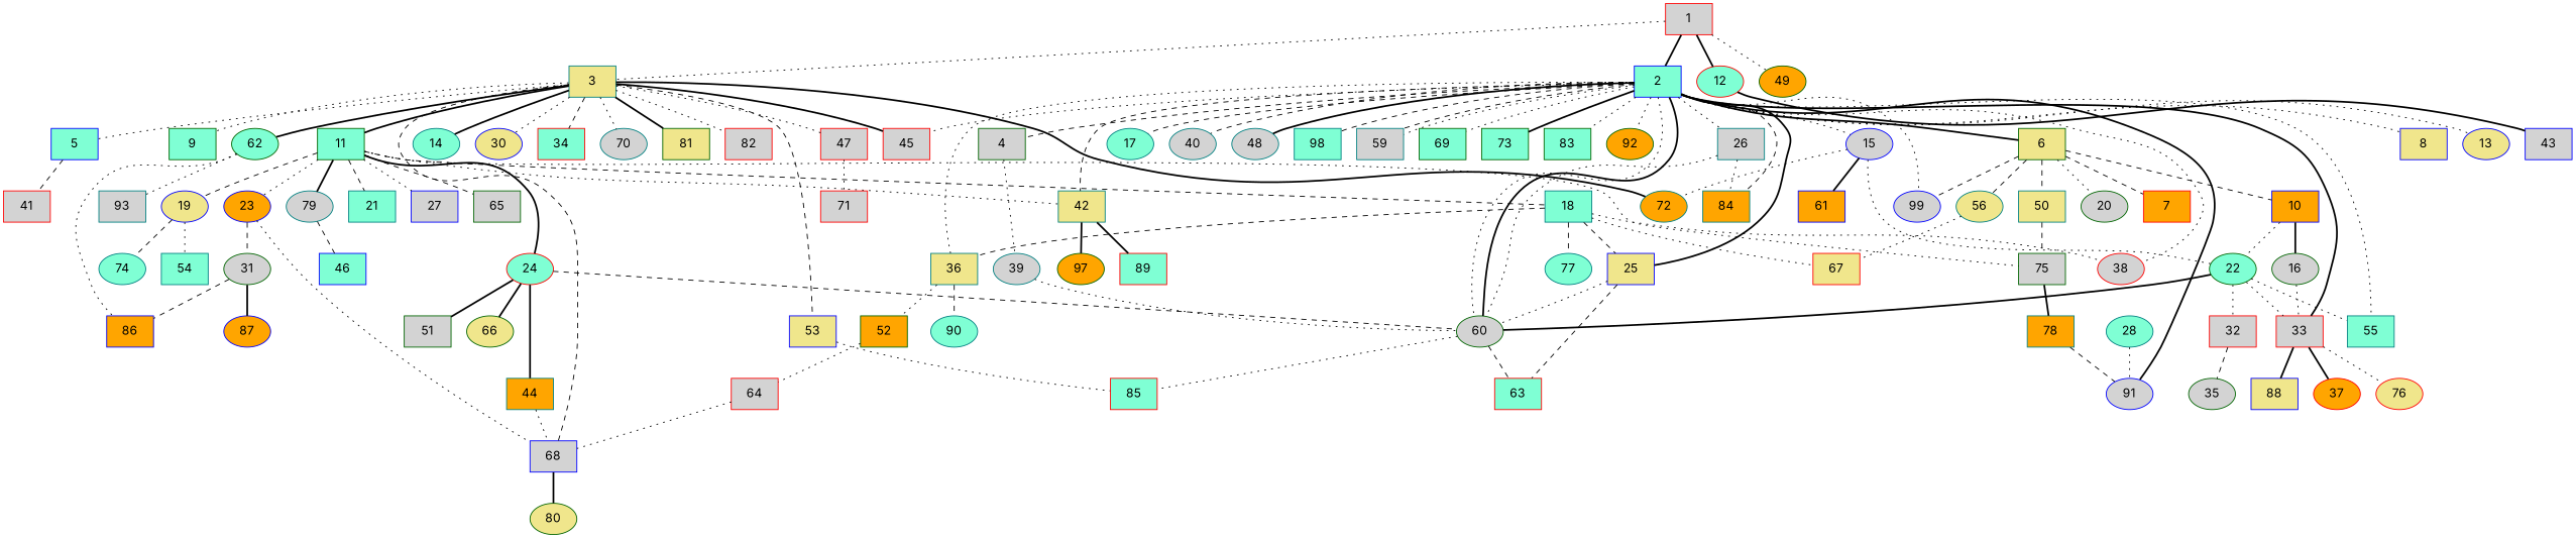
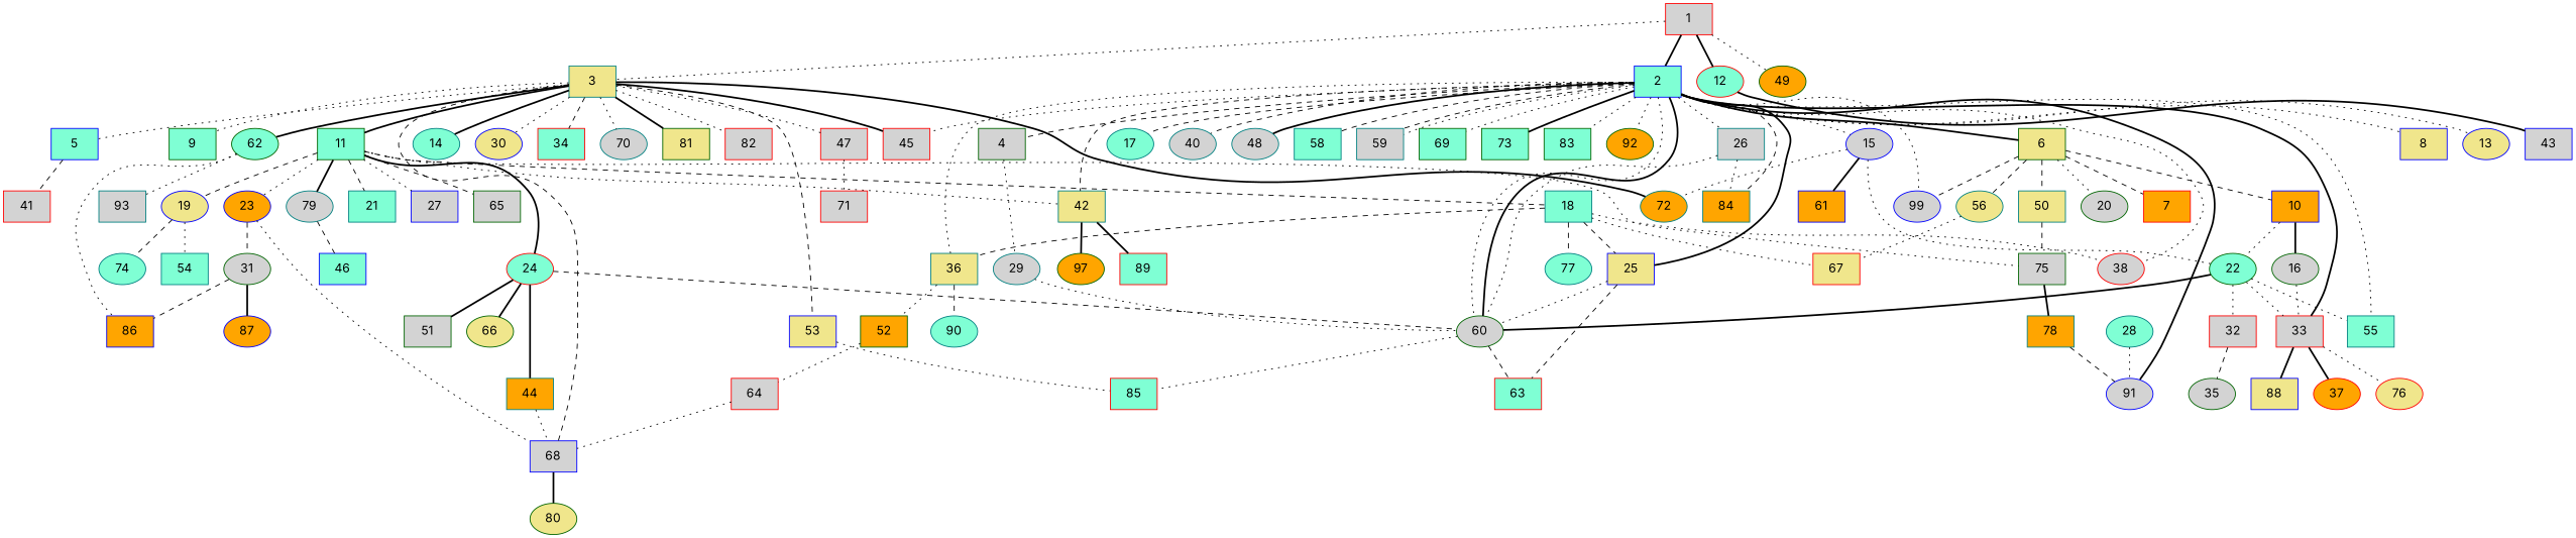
  graph {
    fontname=Inter
    node [color=teal fillcolor=lightgrey fontname=Inter shape=box style=filled]
    edge [fontname=Inter style=dotted]
    1 [color=red]
    2 [color=blue fillcolor=aquamarine]
    3 [fillcolor=khaki]
    12 [color=red fillcolor=aquamarine shape=ellipse]
    49 [color=darkgreen fillcolor=orange shape=ellipse]
    4 [color=darkgreen]
    6 [color=darkgreen fillcolor=khaki]
    8 [color=blue fillcolor=khaki]
    13 [color=blue fillcolor=khaki shape=ellipse]
    15 [color=blue shape=ellipse]
    17 [fillcolor=aquamarine shape=ellipse]
    25 [color=blue fillcolor=khaki]
    26
    33 [color=red]
    36 [fillcolor=khaki]
    38 [color=red shape=ellipse]
    n17 [color=blue label=99 shape=ellipse]
    40 [shape=ellipse]
    42 [fillcolor=khaki]
    45 [color=red]
    48 [shape=ellipse]
    55 [fillcolor=aquamarine]
-   58 [fillcolor=aquamarine label=98]
+   58 [fillcolor=aquamarine]
    59
    60 [color=darkgreen shape=ellipse]
    69 [color=darkgreen fillcolor=aquamarine]
    73 [color=darkgreen fillcolor=aquamarine]
    83 [color=darkgreen fillcolor=aquamarine]
    84 [fillcolor=orange]
    91 [color=blue shape=ellipse]
    92 [color=darkgreen fillcolor=orange shape=ellipse]
    5 [color=blue fillcolor=aquamarine]
    9 [color=darkgreen fillcolor=aquamarine]
    11 [color=darkgreen fillcolor=aquamarine]
    14 [fillcolor=aquamarine shape=ellipse]
    30 [color=blue fillcolor=khaki shape=ellipse]
    34 [color=red fillcolor=aquamarine]
    47 [color=red]
    53 [color=blue fillcolor=khaki]
    62 [color=darkgreen fillcolor=aquamarine shape=ellipse]
    68 [color=blue]
    70 [shape=ellipse]
    72 [fillcolor=orange shape=ellipse]
    81 [color=darkgreen fillcolor=khaki]
    82 [color=red]
    43 [color=blue]
-   29 [shape=ellipse label=39]
+   29 [shape=ellipse]
    7 [color=red fillcolor=orange]
    10 [color=blue fillcolor=orange]
    20 [color=darkgreen shape=ellipse]
    50 [fillcolor=khaki]
    56 [fillcolor=khaki shape=ellipse]
    22 [color=darkgreen fillcolor=aquamarine shape=ellipse]
    61 [color=blue fillcolor=orange]
    63 [color=red fillcolor=aquamarine]
    37 [color=red fillcolor=orange shape=ellipse]
    76 [color=red fillcolor=khaki shape=ellipse]
    88 [color=blue fillcolor=khaki]
    52 [color=darkgreen fillcolor=orange]
    90 [fillcolor=aquamarine shape=ellipse]
    n61 [color=darkgreen fillcolor=orange label=97 shape=ellipse]
    89 [color=red fillcolor=aquamarine]
    85 [color=red fillcolor=aquamarine]
    41 [color=red]
    18 [fillcolor=aquamarine]
    19 [color=blue fillcolor=khaki shape=ellipse]
    21 [fillcolor=aquamarine]
    23 [color=blue fillcolor=orange shape=ellipse]
    24 [color=red fillcolor=aquamarine shape=ellipse]
    27 [color=blue]
    65 [color=darkgreen]
    75 [color=darkgreen]
    79 [shape=ellipse]
    71 [color=red]
    86 [color=blue fillcolor=orange]
    93
    80 [color=darkgreen fillcolor=khaki shape=ellipse]
    16 [color=darkgreen shape=ellipse]
    67 [color=red fillcolor=khaki]
    32 [color=red]
    77 [fillcolor=aquamarine shape=ellipse]
    54 [fillcolor=aquamarine]
    74 [fillcolor=aquamarine shape=ellipse]
    31 [color=darkgreen shape=ellipse]
    44 [fillcolor=orange]
    51 [color=darkgreen]
    66 [color=darkgreen fillcolor=khaki shape=ellipse]
    78 [fillcolor=orange]
    46 [color=blue fillcolor=aquamarine]
    28 [fillcolor=aquamarine shape=ellipse]
    35 [color=darkgreen shape=ellipse]
    87 [color=blue fillcolor=orange shape=ellipse]
    64 [color=red]
    1 -- 2 [style=bold]
    1 -- 3
    1 -- 12 [style=bold]
    1 -- 49
    2 -- 4 [style=dashed]
    2 -- 6 [style=bold]
    2 -- 8
    2 -- 13
    2 -- 15
    2 -- 17 [style=dashed]
    2 -- 25 [style=bold]
    2 -- 26
    2 -- 33 [style=bold]
    2 -- 36
    2 -- 38
    2 -- n17
    2 -- 40 [style=dashed]
    2 -- 42 [style=dashed]
    2 -- 45
    2 -- 48 [style=bold]
    2 -- 55
    2 -- 58 [style=dashed]
    2 -- 59 [style=dashed]
    2 -- 59
    2 -- 60
    2 -- 60 [style=bold]
    2 -- 69
    2 -- 73 [style=bold]
    2 -- 83
    2 -- 84 [style=dashed]
    2 -- 91 [style=bold]
    2 -- 92
    3 -- 45 [style=bold]
    3 -- 5
    3 -- 9
    3 -- 11 [style=bold]
    3 -- 14 [style=bold]
    3 -- 30
    3 -- 34 [style=dashed]
    3 -- 47
    3 -- 53 [style=dashed]
    3 -- 62 [style=bold]
    3 -- 68 [style=dashed]
    3 -- 70
    3 -- 72 [style=bold]
    3 -- 81 [style=bold]
    3 -- 82
    12 -- 43 [style=bold]
    4 -- 29
    6 -- n17 [style=dashed]
    6 -- 7 [style=dashed]
    6 -- 10 [style=dashed]
    6 -- 20
    6 -- 50 [style=dashed]
    6 -- 56 [style=dashed]
    15 -- 72
    15 -- 22
    15 -- 61 [style=bold]
    25 -- 60
    25 -- 63 [style=dashed]
    26 -- 60
    26 -- 84
    33 -- 37 [style=bold]
    33 -- 76
    33 -- 88 [style=bold]
    36 -- 52
    36 -- 90 [style=dashed]
    42 -- n61 [style=bold]
    42 -- 89 [style=bold]
    60 -- 63 [style=dashed]
    60 -- 85
    5 -- 41 [style=dashed]
    11 -- 42
    11 -- 18 [style=dashed]
    11 -- 19 [style=dashed]
    11 -- 21 [style=dashed]
    11 -- 23
    11 -- 24 [style=bold]
    11 -- 27
    11 -- 65 [style=dashed]
    11 -- 75
    11 -- 79 [style=bold]
    47 -- 71
    53 -- 85
    62 -- 86
    62 -- 93
    68 -- 80 [style=bold]
    29 -- 60
    10 -- 22
    10 -- 16 [style=bold]
    50 -- 75 [style=dashed]
    56 -- 67
    22 -- 33
    22 -- 55
    22 -- 60 [style=bold]
    22 -- 32
    52 -- 64
    18 -- 25 [style=dashed]
    18 -- 36 [style=dashed]
    18 -- 38
    18 -- 67
    18 -- 77 [style=dashed]
    19 -- 54
    19 -- 74 [style=dashed]
    23 -- 68
    23 -- 31 [style=dashed]
    24 -- 60 [style=dashed]
    24 -- 44 [style=bold]
    24 -- 51 [style=bold]
    24 -- 66 [style=bold]
    75 -- 78 [style=bold]
    79 -- 46 [style=dashed]
    16 -- 33
    32 -- 35 [style=dashed]
    31 -- 86 [style=dashed]
    31 -- 87 [style=bold]
    44 -- 68
    78 -- 91 [style=dashed]
    28 -- 91
    64 -- 68
  }
